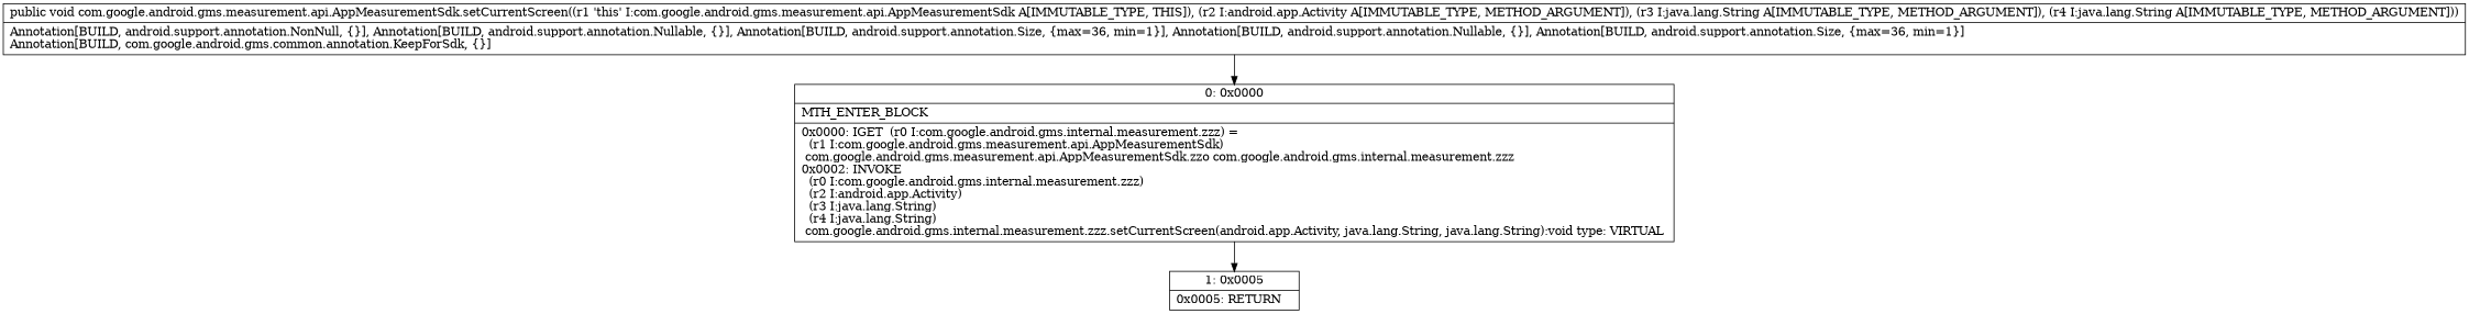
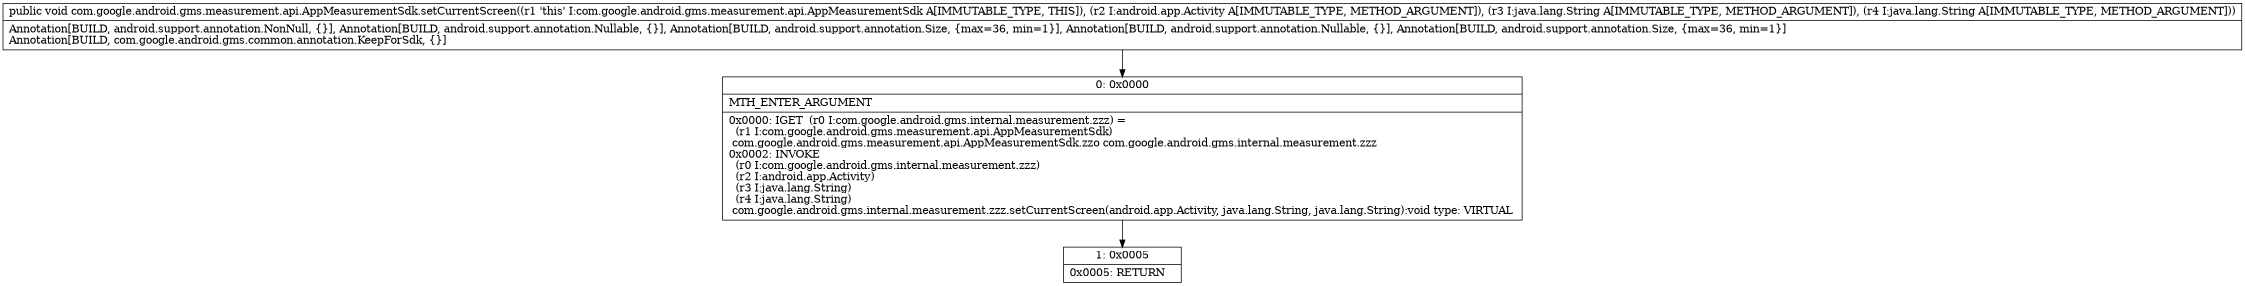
  digraph {
    node [shape=record]
-   n1 [label="{0\:\ 0x0000|MTH_ENTER_BLOCK\l|0x0000: IGET  (r0 I:com.google.android.gms.internal.measurement.zzz) = \l  (r1 I:com.google.android.gms.measurement.api.AppMeasurementSdk)\l com.google.android.gms.measurement.api.AppMeasurementSdk.zzo com.google.android.gms.internal.measurement.zzz \l0x0002: INVOKE  \l  (r0 I:com.google.android.gms.internal.measurement.zzz)\l  (r2 I:android.app.Activity)\l  (r3 I:java.lang.String)\l  (r4 I:java.lang.String)\l com.google.android.gms.internal.measurement.zzz.setCurrentScreen(android.app.Activity, java.lang.String, java.lang.String):void type: VIRTUAL \l}"]
+   n1 [label="{0\:\ 0x0000|MTH_ENTER_ARGUMENT\l|0x0000: IGET  (r0 I:com.google.android.gms.internal.measurement.zzz) = \l  (r1 I:com.google.android.gms.measurement.api.AppMeasurementSdk)\l com.google.android.gms.measurement.api.AppMeasurementSdk.zzo com.google.android.gms.internal.measurement.zzz \l0x0002: INVOKE  \l  (r0 I:com.google.android.gms.internal.measurement.zzz)\l  (r2 I:android.app.Activity)\l  (r3 I:java.lang.String)\l  (r4 I:java.lang.String)\l com.google.android.gms.internal.measurement.zzz.setCurrentScreen(android.app.Activity, java.lang.String, java.lang.String):void type: VIRTUAL \l}"]
    n2 [label="{1\:\ 0x0005|0x0005: RETURN   \l}"]
    n3 [label="{public void com.google.android.gms.measurement.api.AppMeasurementSdk.setCurrentScreen((r1 'this' I:com.google.android.gms.measurement.api.AppMeasurementSdk A[IMMUTABLE_TYPE, THIS]), (r2 I:android.app.Activity A[IMMUTABLE_TYPE, METHOD_ARGUMENT]), (r3 I:java.lang.String A[IMMUTABLE_TYPE, METHOD_ARGUMENT]), (r4 I:java.lang.String A[IMMUTABLE_TYPE, METHOD_ARGUMENT]))  | Annotation[BUILD, android.support.annotation.NonNull, \{\}], Annotation[BUILD, android.support.annotation.Nullable, \{\}], Annotation[BUILD, android.support.annotation.Size, \{max=36, min=1\}], Annotation[BUILD, android.support.annotation.Nullable, \{\}], Annotation[BUILD, android.support.annotation.Size, \{max=36, min=1\}]\lAnnotation[BUILD, com.google.android.gms.common.annotation.KeepForSdk, \{\}]\l}"]
    n1 -> n2
    n3 -> n1
  }
